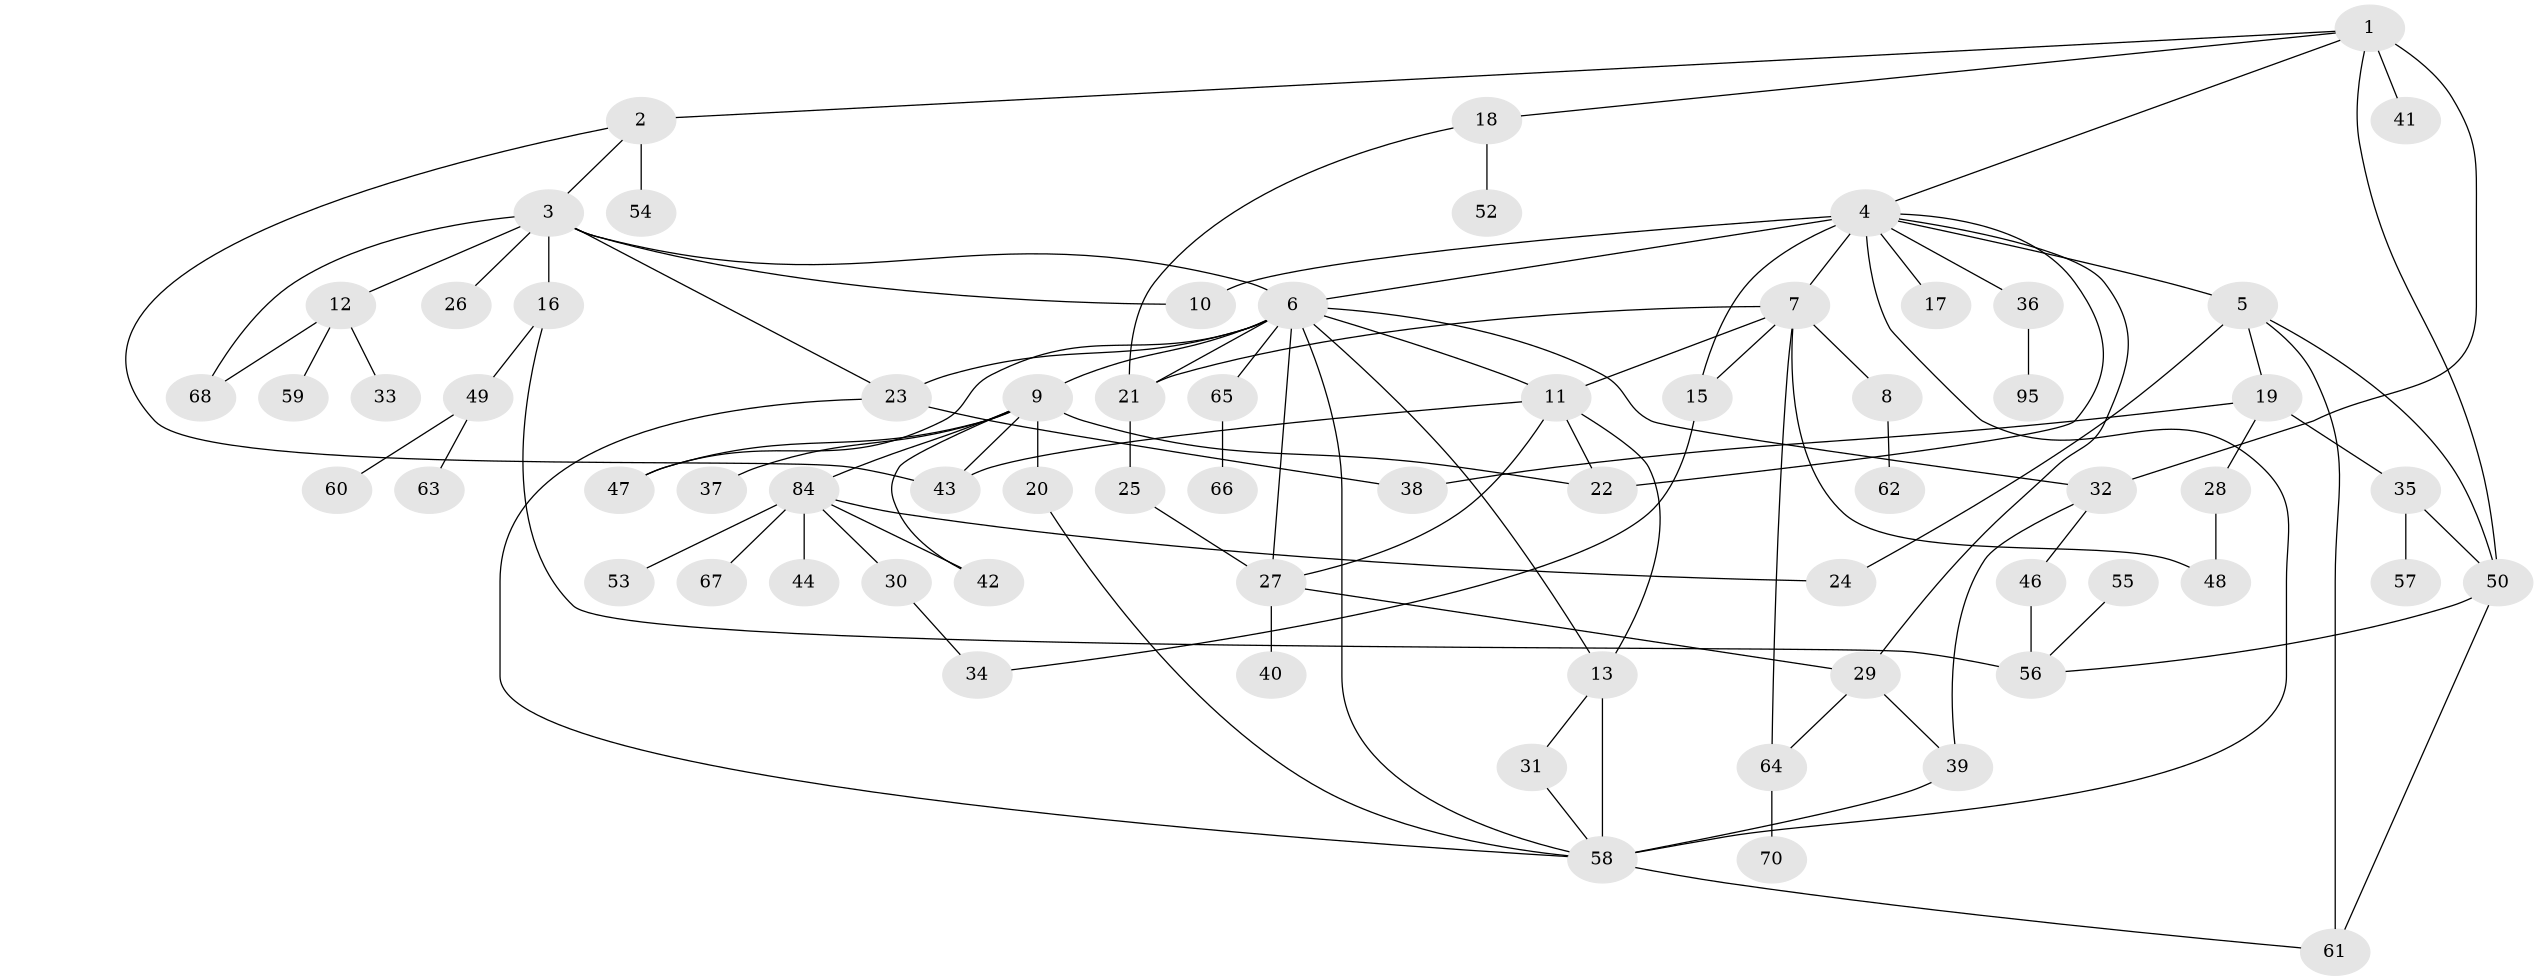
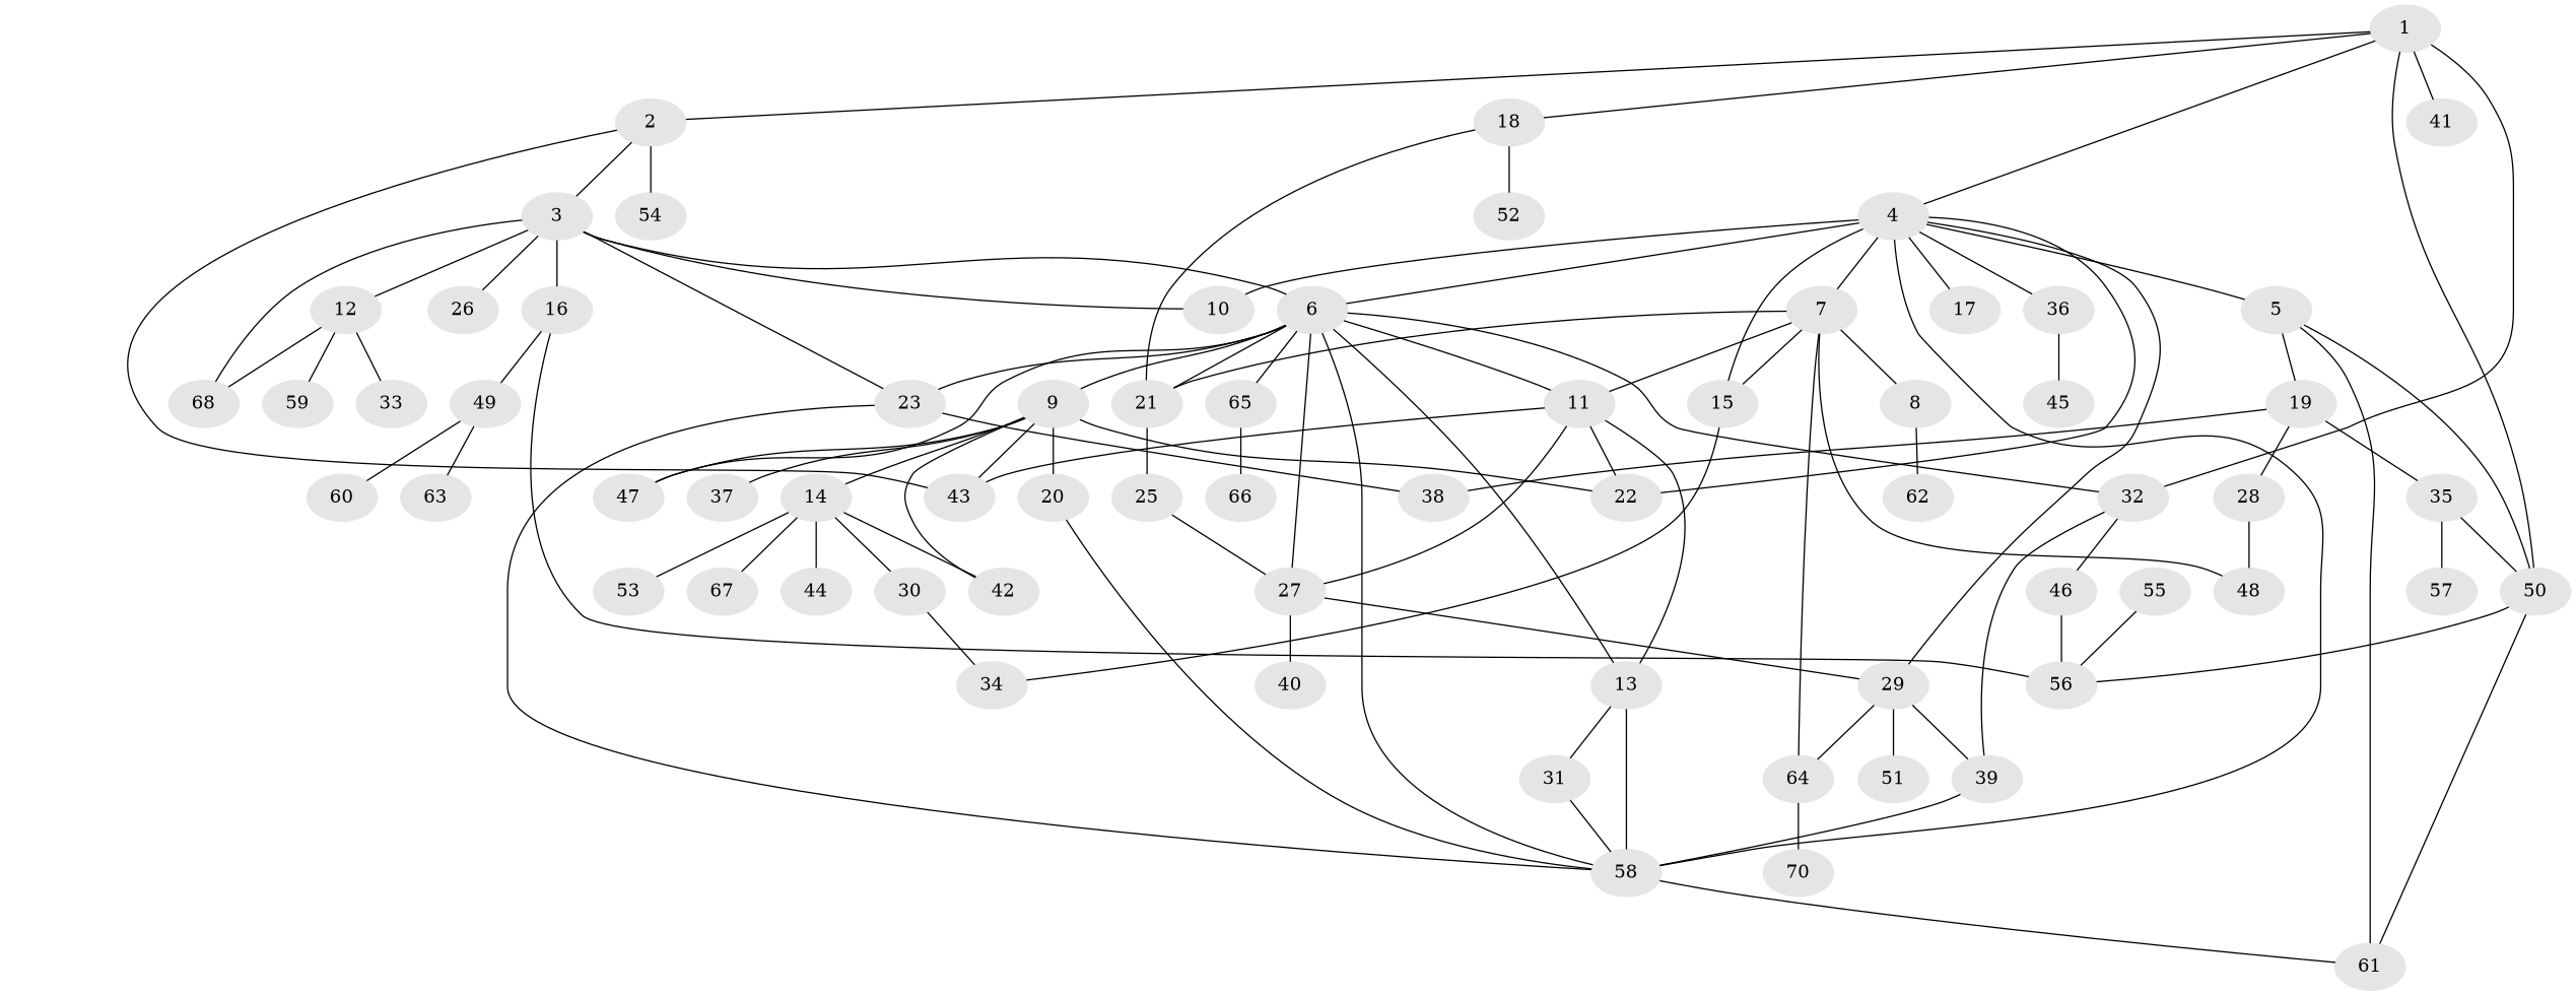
  graph {
    node [color=gray90 style=filled]
    edge [weight=1.0]
    1
    2
    4
    18
    32
    41
    50
    3
    43
    54
    6
    10
    5
    7
    15
    17
    22
    29
    36
    58
    21
    52
    39
    46
    61
    56
    12
    16
    23
    26
    68
    9
    11
    13
    27
    47
    65
    33
    59
    49
    38
    19
-   24
    8
    48
    64
    34
-   45 [label=95]
+   51
+   45
    28
    35
-   14 [label=84]
+   14
    20
    37
    42
    31
    25
    40
    66
    62
    70
    30
    44
    53
    67
    55
    60
    63
    57
    1 -- 2
    1 -- 4
    1 -- 18
    1 -- 32
    1 -- 41 [weight=3.0]
    1 -- 50
    2 -- 3
    2 -- 43
    2 -- 54 [weight=2.0]
    4 -- 6
    4 -- 10 [weight=4.0]
    4 -- 5 [weight=2.0]
    4 -- 7
    4 -- 15
    4 -- 17
    4 -- 22
    4 -- 29
    4 -- 36
    4 -- 58
    18 -- 21
    18 -- 52
    32 -- 39 [weight=2.0]
    32 -- 46
    50 -- 61
    50 -- 56
    3 -- 6
    3 -- 10
    3 -- 12
    3 -- 16 [weight=2.0]
    3 -- 23
    3 -- 26
    3 -- 68
    6 -- 32
    6 -- 58
    6 -- 21
    6 -- 23 [weight=4.0]
    6 -- 9
    6 -- 11
    6 -- 13
    6 -- 27
    6 -- 47
    6 -- 65
    5 -- 50
    5 -- 61
    5 -- 19
-   5 -- 24
    7 -- 15
    7 -- 21
    7 -- 11
    7 -- 8 [weight=3.0]
    7 -- 48
    7 -- 64
    15 -- 34
    29 -- 39
    29 -- 64
+   29 -- 51 [weight=2.0]
    36 -- 45
    58 -- 61
    21 -- 25
    39 -- 58
    46 -- 56 [weight=3.0]
    12 -- 68
    12 -- 33
    12 -- 59
    16 -- 56 [weight=2.0]
    16 -- 49
    23 -- 58
    23 -- 38
    9 -- 43
    9 -- 22
    9 -- 47
    9 -- 14
    9 -- 20 [weight=2.0]
    9 -- 37
    9 -- 42
    11 -- 43
    11 -- 22 [weight=4.0]
    11 -- 13
    11 -- 27
    13 -- 58 [weight=2.0]
    13 -- 31
    27 -- 29
    27 -- 40
    65 -- 66
    49 -- 60
    49 -- 63
    19 -- 38 [weight=2.0]
    19 -- 28
    19 -- 35
    8 -- 62
    64 -- 70
    28 -- 48
    35 -- 50
    35 -- 57
-   14 -- 24
    14 -- 42
    14 -- 30
    14 -- 44
    14 -- 53
    14 -- 67
    20 -- 58
    31 -- 58
    25 -- 27
    30 -- 34
    55 -- 56
  }
